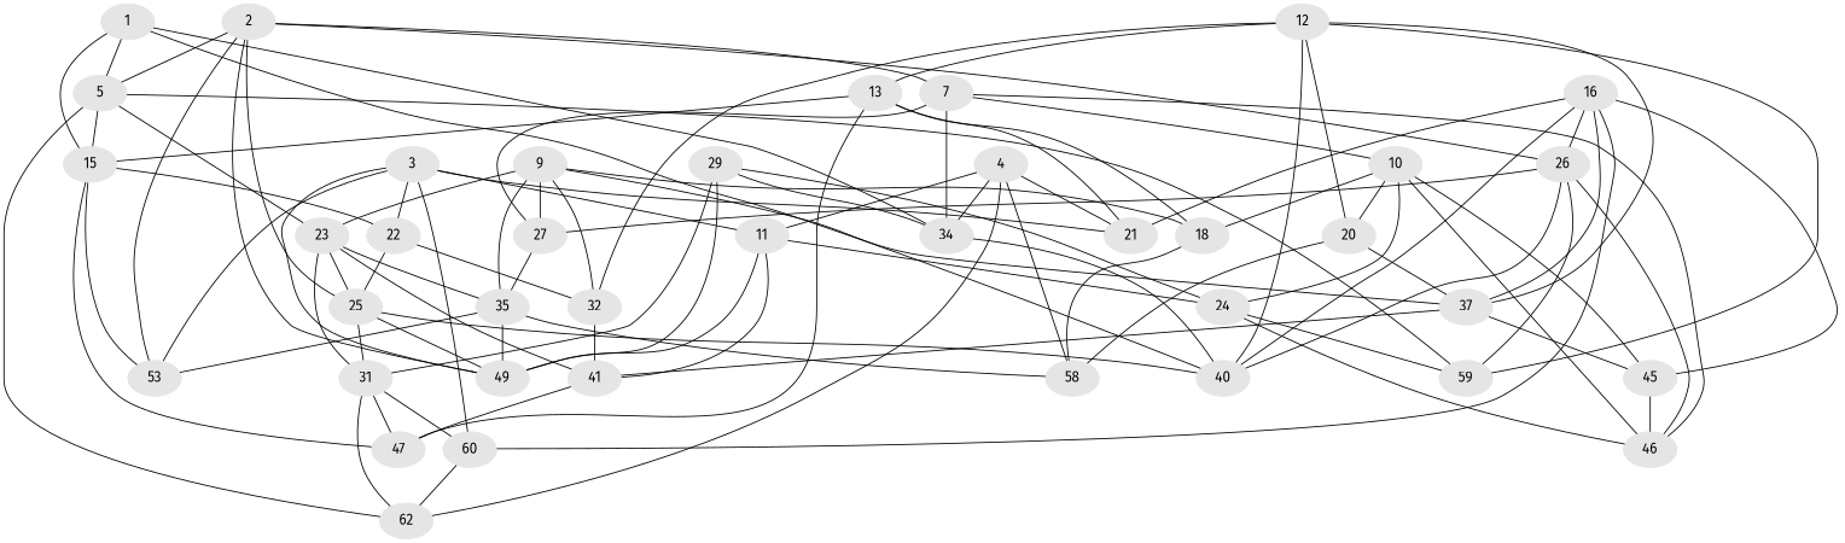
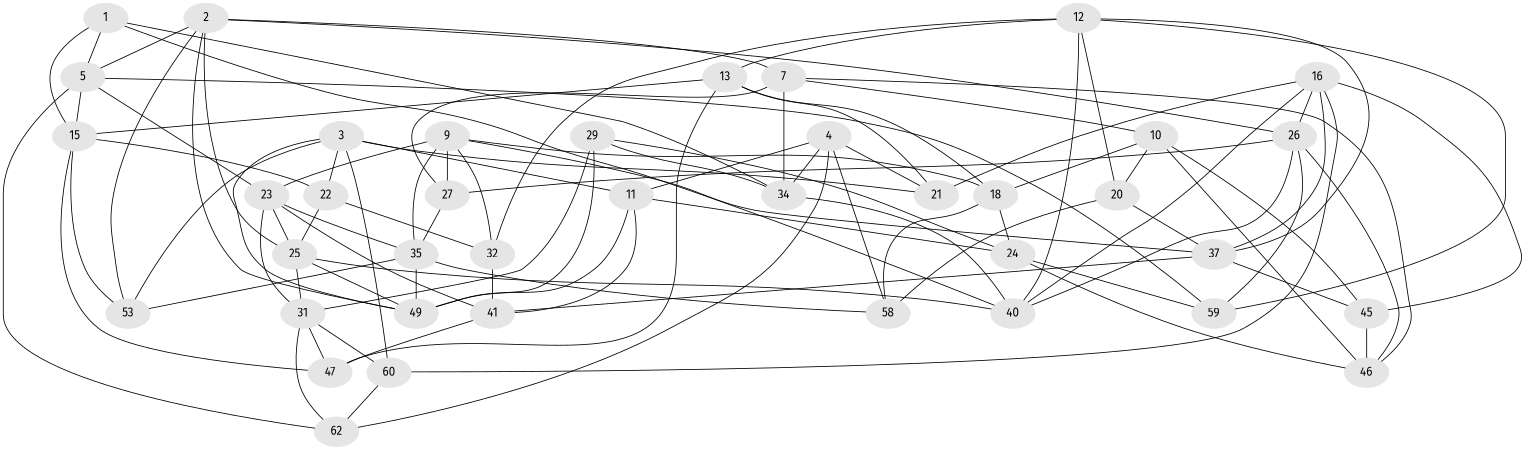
  graph {
    fontname="Fira Sans"
    node [color=gray90 fontname="Fira Sans" style=filled]
    edge [fontname="Fira Sans"]
    5 [super="+42"]
    15 [super="+28"]
    62
    23 [super="+44"]
    59
    1
    34 [super="+43"]
    40 [super="+55"]
    53
    22
    47
    2 [super="+30"]
    7 [super="+8"]
    25 [super="+56"]
    26 [super="+39"]
    49 [super="+51"]
    10 [super="+14"]
    27
    46 [super="+48"]
    31 [super="+33"]
    3 [super="+52"]
    11 [super="+54"]
    21
    60
    24
    41 [super="+57"]
    32
    4 [super="+6"]
    58
    35 [super="+61"]
    18
    20
    45
    9 [super="+38"]
    37 [super="+50"]
    12 [super="+17"]
    13 [super="+19"]
    16 [super="+36"]
    29
    5 -- 15
    5 -- 62
    5 -- 23
    5 -- 59
    15 -- 53
    15 -- 22
    15 -- 47
    23 -- 25
    23 -- 31
    23 -- 41
    23 -- 35
    1 -- 5
    1 -- 15
    1 -- 34
    1 -- 40
    34 -- 40
    22 -- 25
    22 -- 32
    2 -- 5
    2 -- 53
    2 -- 7
    2 -- 25
    2 -- 26
    2 -- 49
    7 -- 34 [weight=2]
    7 -- 10
    7 -- 27
    7 -- 46
    25 -- 40
    25 -- 49
    25 -- 31
    26 -- 59
    26 -- 40
    26 -- 27
    26 -- 46
    10 -- 46
-   10 -- 24
+   18 -- 24
    10 -- 18
    10 -- 20
    10 -- 45
    27 -- 35
    31 -- 62
    31 -- 47
    31 -- 60
    3 -- 53
    3 -- 22
    3 -- 49
    3 -- 11
    3 -- 21
    3 -- 60
    11 -- 49
    11 -- 24
    11 -- 41
    60 -- 62
    24 -- 59
    24 -- 46
    41 -- 47
    32 -- 41
    4 -- 62
    4 -- 34
    4 -- 11 [weight=2]
    4 -- 21
    4 -- 58
    35 -- 53
    35 -- 49
    35 -- 58
    18 -- 58
    20 -- 58
    20 -- 37
    45 -- 46
    9 -- 23
    9 -- 27
    9 -- 32
    9 -- 35
    9 -- 18
    9 -- 37
    37 -- 41
    37 -- 45
    12 -- 59
    12 -- 40
    12 -- 32
    12 -- 20
    12 -- 37
    12 -- 13
    13 -- 15
    13 -- 47
    13 -- 21
    13 -- 18
    16 -- 40
    16 -- 26
    16 -- 21
    16 -- 60
    16 -- 45
    16 -- 37
    29 -- 34
    29 -- 49
    29 -- 31
    29 -- 24
  }
